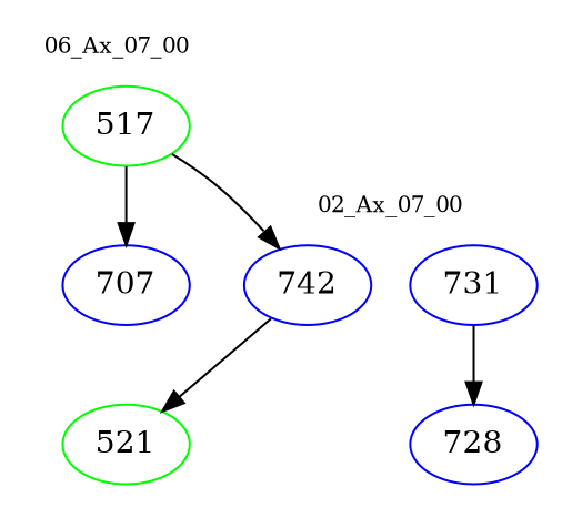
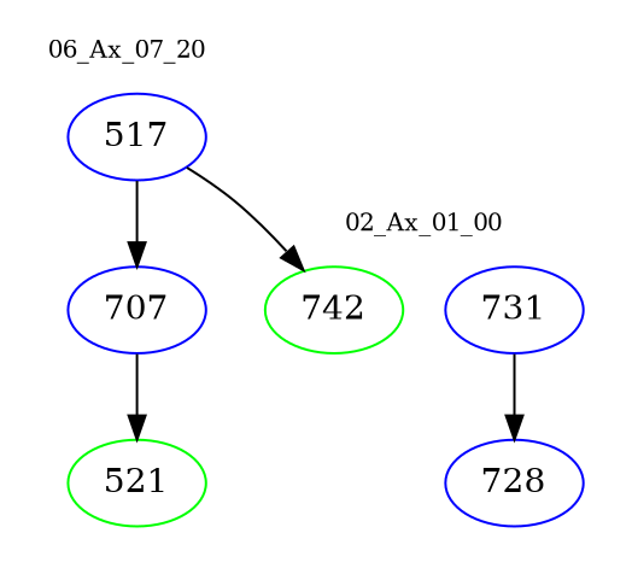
  digraph {
    node [color=blue]
    edge [color=black]
-   n1 [color=green label=517]
+   n1 [label=517]
    n2 [label=707]
    n3 [color=green label=521]
    n4 [label=731]
    n5 [label=728]
-   n6 [label=742]
+   n6 [color=green label=742]
    subgraph cluster_1 {
      color=white
      fontsize=10
-     label="06_Ax_07_00"
+     label="06_Ax_07_20"
      n1
      n2
      n3
    }
    subgraph cluster_2 {
      color=white
      fontsize=10
-     label="02_Ax_07_00"
+     label="02_Ax_01_00"
      n4
      n5
      n6
    }
    n1 -> n2
    n1 -> n6
-   n6 -> n3
+   n2 -> n3
    n4 -> n5
  }
